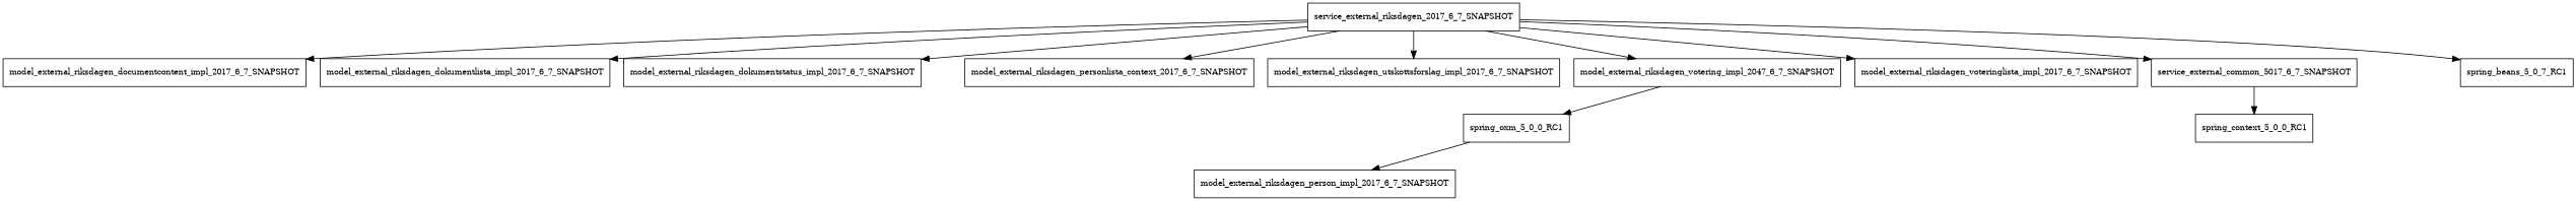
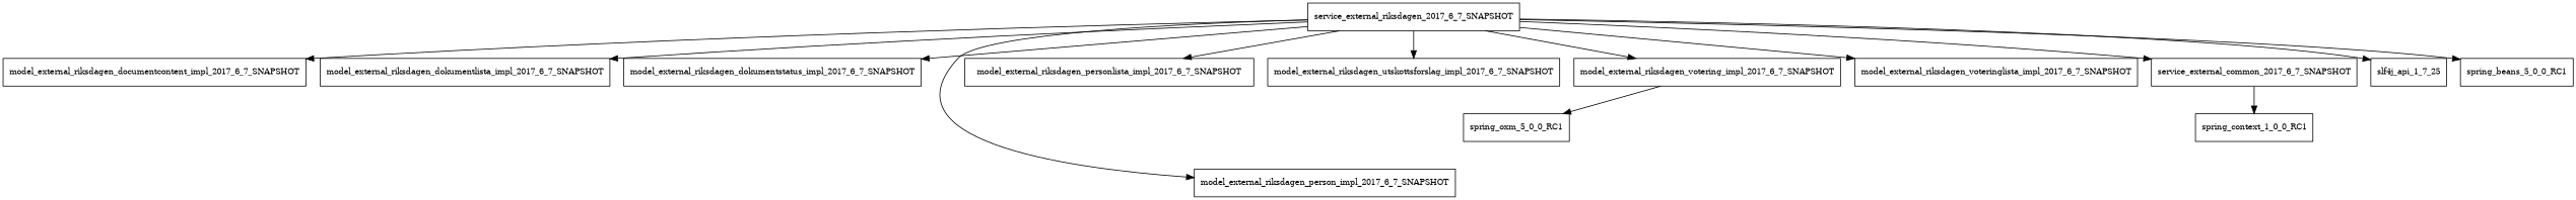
  digraph {
    node [fontsize=10.0 shape=box]
    service_external_riksdagen_2017_6_7_SNAPSHOT
    model_external_riksdagen_documentcontent_impl_2017_6_7_SNAPSHOT
    model_external_riksdagen_dokumentlista_impl_2017_6_7_SNAPSHOT
    model_external_riksdagen_dokumentstatus_impl_2017_6_7_SNAPSHOT
    model_external_riksdagen_person_impl_2017_6_7_SNAPSHOT
-   model_external_riksdagen_personlista_impl_2017_6_7_SNAPSHOT [label=model_external_riksdagen_personlista_context_2017_6_7_SNAPSHOT]
+   model_external_riksdagen_personlista_impl_2017_6_7_SNAPSHOT
    model_external_riksdagen_utskottsforslag_impl_2017_6_7_SNAPSHOT
-   model_external_riksdagen_votering_impl_2017_6_7_SNAPSHOT [label=model_external_riksdagen_votering_impl_2047_6_7_SNAPSHOT]
+   model_external_riksdagen_votering_impl_2017_6_7_SNAPSHOT
    model_external_riksdagen_voteringlista_impl_2017_6_7_SNAPSHOT
-   service_external_common_2017_6_7_SNAPSHOT [label=service_external_common_5017_6_7_SNAPSHOT]
-   spring_beans_5_0_0_RC1 [label=spring_beans_5_0_7_RC1]
+   service_external_common_2017_6_7_SNAPSHOT
+   slf4j_api_1_7_25
+   spring_beans_5_0_0_RC1
    spring_oxm_5_0_0_RC1
-   spring_context_5_0_0_RC1
+   spring_context_5_0_0_RC1 [label=spring_context_1_0_0_RC1]
    service_external_riksdagen_2017_6_7_SNAPSHOT -> model_external_riksdagen_documentcontent_impl_2017_6_7_SNAPSHOT
    service_external_riksdagen_2017_6_7_SNAPSHOT -> model_external_riksdagen_dokumentlista_impl_2017_6_7_SNAPSHOT
    service_external_riksdagen_2017_6_7_SNAPSHOT -> model_external_riksdagen_dokumentstatus_impl_2017_6_7_SNAPSHOT
-   spring_oxm_5_0_0_RC1 -> model_external_riksdagen_person_impl_2017_6_7_SNAPSHOT
+   service_external_riksdagen_2017_6_7_SNAPSHOT -> model_external_riksdagen_person_impl_2017_6_7_SNAPSHOT
    service_external_riksdagen_2017_6_7_SNAPSHOT -> model_external_riksdagen_personlista_impl_2017_6_7_SNAPSHOT
    service_external_riksdagen_2017_6_7_SNAPSHOT -> model_external_riksdagen_utskottsforslag_impl_2017_6_7_SNAPSHOT
    service_external_riksdagen_2017_6_7_SNAPSHOT -> model_external_riksdagen_votering_impl_2017_6_7_SNAPSHOT
    service_external_riksdagen_2017_6_7_SNAPSHOT -> model_external_riksdagen_voteringlista_impl_2017_6_7_SNAPSHOT
    service_external_riksdagen_2017_6_7_SNAPSHOT -> service_external_common_2017_6_7_SNAPSHOT
+   service_external_riksdagen_2017_6_7_SNAPSHOT -> slf4j_api_1_7_25
    service_external_riksdagen_2017_6_7_SNAPSHOT -> spring_beans_5_0_0_RC1
    model_external_riksdagen_votering_impl_2017_6_7_SNAPSHOT -> spring_oxm_5_0_0_RC1
    service_external_common_2017_6_7_SNAPSHOT -> spring_context_5_0_0_RC1
  }
